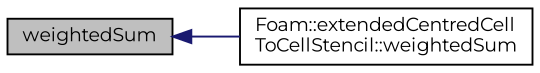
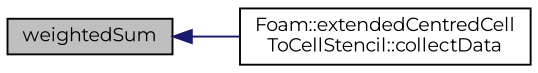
  digraph {
    rankdir=LR
    fontname=Montserrat
    node [color=black fontname=Montserrat fontsize=10 shape=record]
    n1 [fillcolor=grey75 fontcolor=black height=0.2 label=weightedSum style=filled width=0.4]
-   n2 [height=0.2 label="Foam::extendedCentredCell\lToCellStencil::weightedSum" width=0.4]
+   n2 [height=0.2 label="Foam::extendedCentredCell\lToCellStencil::collectData" width=0.4]
    n1 -> n2 [color=midnightblue dir=back fontname=Montserrat fontsize=10 labelfontname=Helvetica labelfontsize=10 style=solid]
  }
